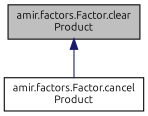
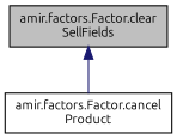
  digraph {
    rankdir=TB
    fontname=Ubuntu
    node [color=black fontname=Ubuntu fontsize=10 shape=record style=filled]
-   n1 [fillcolor=grey75 fontcolor=black height=0.2 label="amir.factors.Factor.clear\lProduct" width=0.4]
+   n1 [fillcolor=grey75 fontcolor=black height=0.2 label="amir.factors.Factor.clear\lSellFields" width=0.4]
    n2 [fillcolor=white height=0.2 label="amir.factors.Factor.cancel\lProduct" width=0.4]
    n1 -> n2 [color=midnightblue dir=back fontname=Ubuntu fontsize=10 labelfontname="FreeSans.ttf" labelfontsize=10 style=solid]
  }
